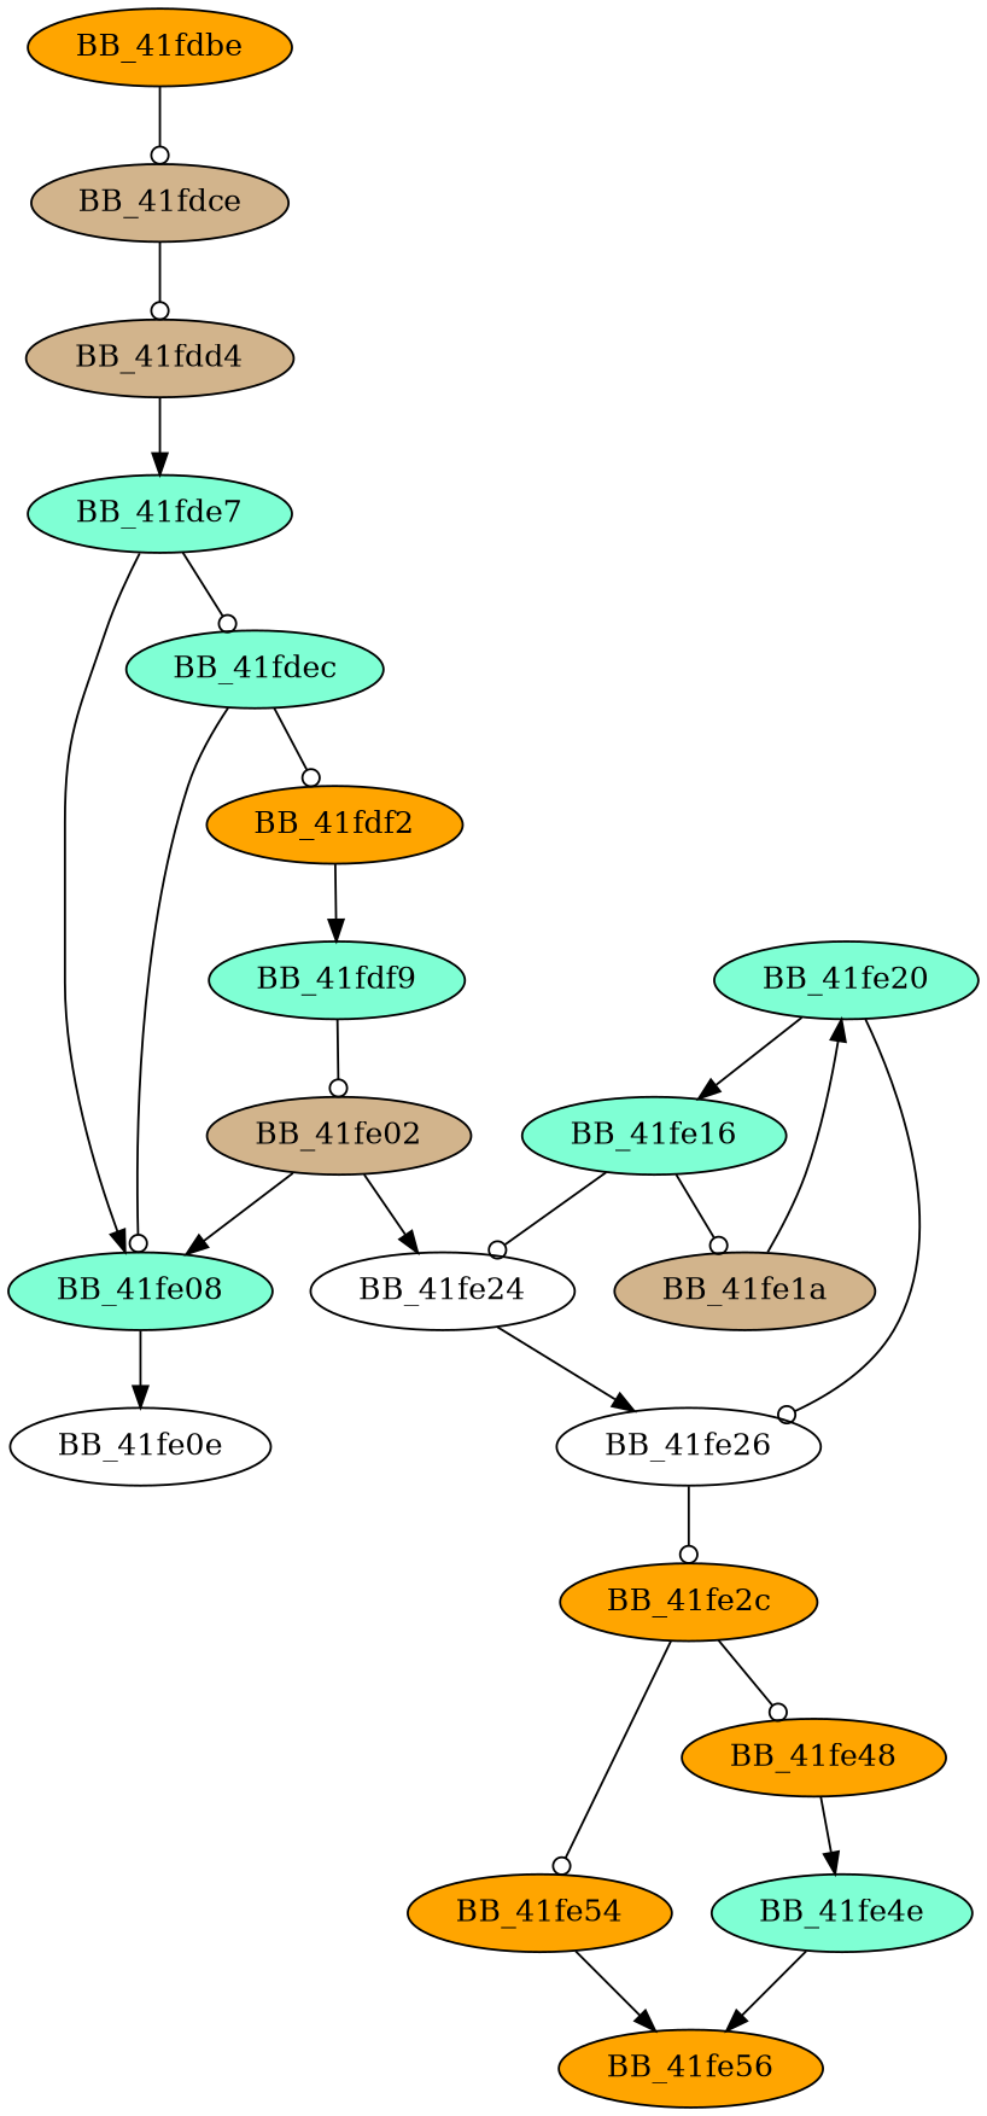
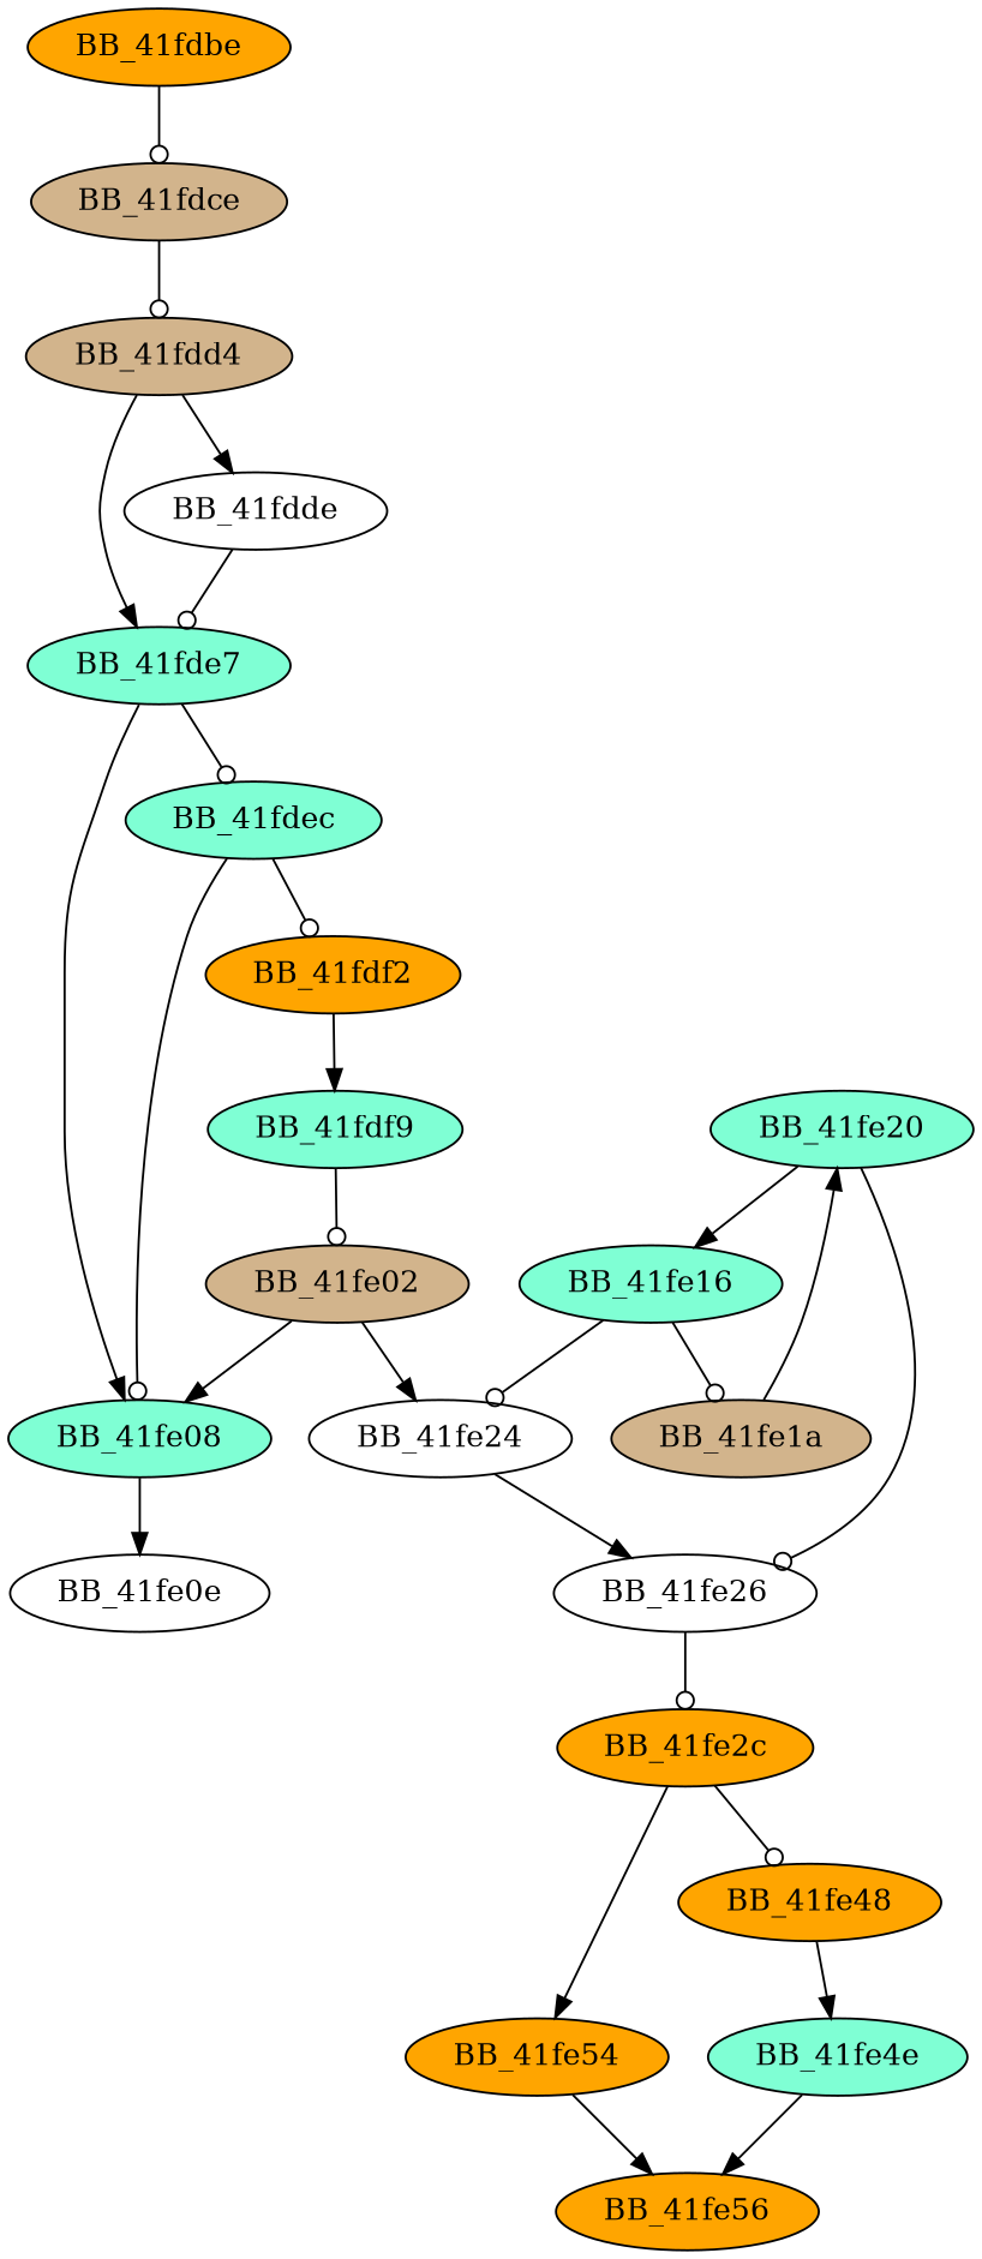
  digraph {
    node [fillcolor=aquamarine style=filled]
    edge [arrowhead=normal]
    BB_41fdce [fillcolor=tan]
    BB_41fdbe [fillcolor=orange]
    BB_41fdd4 [fillcolor=tan]
+   BB_41fdde [fillcolor=white]
    BB_41fde7
    BB_41fe24 [fillcolor=white]
    BB_41fe26 [fillcolor=white]
    BB_41fdec
    BB_41fe08
    BB_41fe2c [fillcolor=orange]
    BB_41fdf9
    BB_41fdf2 [fillcolor=orange]
    BB_41fe0e [fillcolor=white]
    BB_41fe02 [fillcolor=tan]
    BB_41fe16
    BB_41fe1a [fillcolor=tan]
    BB_41fe20
    BB_41fe48 [fillcolor=orange]
    BB_41fe54 [fillcolor=orange]
    BB_41fe4e
    BB_41fe56 [fillcolor=orange]
    BB_41fdce -> BB_41fdd4 [arrowhead=odot]
    BB_41fdbe -> BB_41fdce [arrowhead=odot]
+   BB_41fdd4 -> BB_41fdde
    BB_41fdd4 -> BB_41fde7
+   BB_41fdde -> BB_41fde7 [arrowhead=odot]
    BB_41fde7 -> BB_41fdec [arrowhead=odot]
    BB_41fde7 -> BB_41fe08
    BB_41fe24 -> BB_41fe26
    BB_41fe26 -> BB_41fe2c [arrowhead=odot]
    BB_41fdec -> BB_41fe08 [arrowhead=odot]
    BB_41fdec -> BB_41fdf2 [arrowhead=odot]
    BB_41fe08 -> BB_41fe0e
    BB_41fe2c -> BB_41fe48 [arrowhead=odot]
-   BB_41fe2c -> BB_41fe54 [arrowhead=odot]
+   BB_41fe2c -> BB_41fe54
    BB_41fdf9 -> BB_41fe02 [arrowhead=odot]
    BB_41fdf2 -> BB_41fdf9
    BB_41fe02 -> BB_41fe24
    BB_41fe02 -> BB_41fe08
    BB_41fe16 -> BB_41fe24 [arrowhead=odot]
    BB_41fe16 -> BB_41fe1a [arrowhead=odot]
    BB_41fe1a -> BB_41fe20
    BB_41fe20 -> BB_41fe26 [arrowhead=odot]
    BB_41fe20 -> BB_41fe16
    BB_41fe48 -> BB_41fe4e
    BB_41fe54 -> BB_41fe56
    BB_41fe4e -> BB_41fe56
  }
